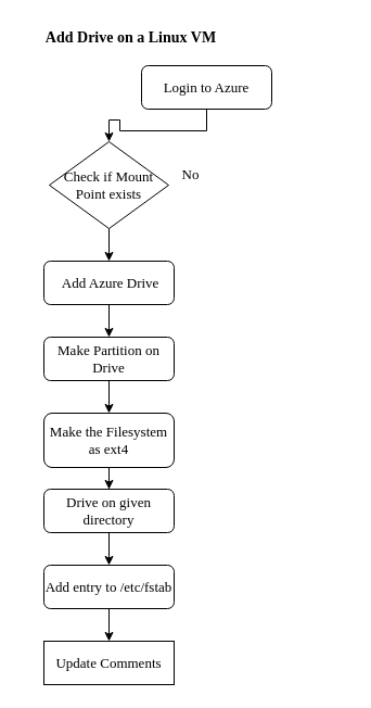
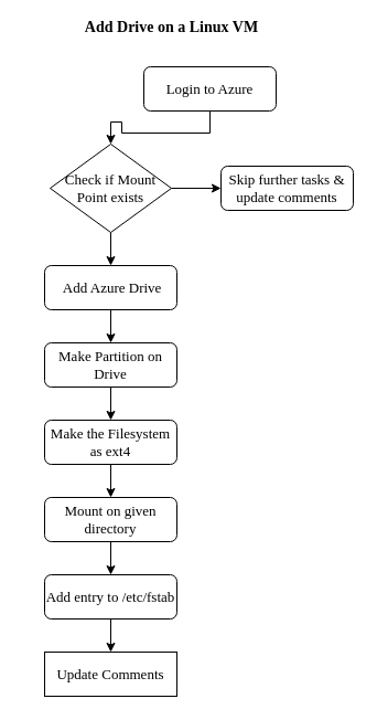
  <mxCell id="0" />
  <mxCell id="1" parent="0" />
  <mxCell id="2" style="edgeStyle=orthogonalEdgeStyle;rounded=0;orthogonalLoop=1;jettySize=auto;html=1;entryX=0.5;entryY=0;entryDx=0;entryDy=0;fontFamily=Georgia;fontSize=13;" edge="1" parent="1" source="3" target="14"><mxGeometry relative="1" as="geometry" /></mxCell>
  <mxCell id="3" value="Login to Azure" style="rounded=1;whiteSpace=wrap;html=1;fontSize=13;glass=0;strokeWidth=1;shadow=0;fontFamily=Georgia;" parent="1" vertex="1"><mxGeometry x="130" y="60" width="120" height="40" as="geometry" /></mxCell>
+ <mxCell id="4" value="Skip further tasks &amp;amp; update comments" style="rounded=1;whiteSpace=wrap;html=1;fontSize=13;glass=0;strokeWidth=1;shadow=0;fontFamily=Georgia;" parent="1" vertex="1"><mxGeometry x="200" y="150" width="120" height="40" as="geometry" /></mxCell>
  <mxCell id="5" style="edgeStyle=orthogonalEdgeStyle;rounded=0;orthogonalLoop=1;jettySize=auto;html=1;exitX=0.5;exitY=1;exitDx=0;exitDy=0;fontFamily=Georgia;fontSize=13;" edge="1" parent="1" source="6" target="10"><mxGeometry relative="1" as="geometry" /></mxCell>
- <mxCell id="6" value="Make the Filesystem as ext4" style="rounded=1;whiteSpace=wrap;html=1;fontSize=13;glass=0;strokeWidth=1;shadow=0;fontFamily=Georgia;" parent="1" vertex="1"><mxGeometry x="40" y="380" width="120" height="50" as="geometry" /></mxCell>
+ <mxCell id="6" value="Make the Filesystem as ext4" style="rounded=1;whiteSpace=wrap;html=1;fontSize=13;glass=0;strokeWidth=1;shadow=0;fontFamily=Georgia;" parent="1" vertex="1"><mxGeometry x="40" y="380" width="120" height="40" as="geometry" /></mxCell>
  <mxCell id="7" style="edgeStyle=orthogonalEdgeStyle;rounded=0;orthogonalLoop=1;jettySize=auto;html=1;exitX=0.5;exitY=1;exitDx=0;exitDy=0;entryX=0.5;entryY=0;entryDx=0;entryDy=0;fontFamily=Georgia;fontSize=13;" edge="1" parent="1" source="8" target="12"><mxGeometry relative="1" as="geometry" /></mxCell>
  <mxCell id="8" value="&amp;nbsp;Add Azure Drive" style="rounded=1;whiteSpace=wrap;html=1;fontSize=13;glass=0;strokeWidth=1;shadow=0;fontFamily=Georgia;" parent="1" vertex="1"><mxGeometry x="40" y="240" width="120" height="40" as="geometry" /></mxCell>
  <mxCell id="9" style="edgeStyle=orthogonalEdgeStyle;rounded=0;orthogonalLoop=1;jettySize=auto;html=1;exitX=0.5;exitY=1;exitDx=0;exitDy=0;entryX=0.5;entryY=0;entryDx=0;entryDy=0;fontFamily=Georgia;fontSize=13;" edge="1" parent="1" source="10" target="19"><mxGeometry relative="1" as="geometry" /></mxCell>
- <mxCell id="10" value="Drive on given directory" style="rounded=1;whiteSpace=wrap;html=1;fontFamily=Georgia;fontSize=13;" vertex="1" parent="1"><mxGeometry x="40" y="450" width="120" height="40" as="geometry" /></mxCell>
+ <mxCell id="10" value="Mount on given directory" style="rounded=1;whiteSpace=wrap;html=1;fontFamily=Georgia;fontSize=13;" vertex="1" parent="1"><mxGeometry x="40" y="450" width="120" height="40" as="geometry" /></mxCell>
  <mxCell id="11" style="edgeStyle=orthogonalEdgeStyle;rounded=0;orthogonalLoop=1;jettySize=auto;html=1;exitX=0.5;exitY=1;exitDx=0;exitDy=0;entryX=0.5;entryY=0;entryDx=0;entryDy=0;fontFamily=Georgia;fontSize=13;" edge="1" parent="1" source="12" target="6"><mxGeometry relative="1" as="geometry" /></mxCell>
  <mxCell id="12" value="&lt;font style=&quot;font-size: 13px;&quot;&gt;Make Partition on Drive&lt;br style=&quot;font-size: 13px;&quot;&gt;&lt;/font&gt;" style="rounded=1;whiteSpace=wrap;html=1;fontFamily=Georgia;fontSize=13;" vertex="1" parent="1"><mxGeometry x="40" y="310" width="120" height="40" as="geometry" /></mxCell>
  <mxCell id="13" style="edgeStyle=orthogonalEdgeStyle;rounded=0;orthogonalLoop=1;jettySize=auto;html=1;exitX=0.5;exitY=1;exitDx=0;exitDy=0;fontFamily=Georgia;fontSize=13;" edge="1" parent="1" source="12" target="12"><mxGeometry relative="1" as="geometry" /></mxCell>
  <mxCell id="14" value="Check if Mount Point exists" style="rhombus;whiteSpace=wrap;html=1;fontFamily=Georgia;fontSize=13;" vertex="1" parent="1"><mxGeometry x="45" y="130" width="110" height="80" as="geometry" /></mxCell>
- <mxCell id="16" value="No" style="text;html=1;align=center;verticalAlign=middle;resizable=0;points=[];autosize=1;strokeColor=none;fillColor=none;fontFamily=Georgia;fontSize=13;" vertex="1" parent="1"><mxGeometry x="155" y="145" width="40" height="30" as="geometry" /></mxCell>
+ <mxCell id="15" value="" style="endArrow=classic;html=1;rounded=0;entryX=0;entryY=0.5;entryDx=0;entryDy=0;exitX=1;exitY=0.5;exitDx=0;exitDy=0;fontFamily=Georgia;fontSize=13;" edge="1" parent="1" source="14" target="4"><mxGeometry width="50" height="50" relative="1" as="geometry"><mxPoint x="160" y="240" as="sourcePoint" /><mxPoint x="320" y="260" as="targetPoint" /></mxGeometry></mxCell>
  <mxCell id="17" value="" style="endArrow=classic;html=1;rounded=0;exitX=0.5;exitY=1;exitDx=0;exitDy=0;entryX=0.5;entryY=0;entryDx=0;entryDy=0;fontFamily=Georgia;fontSize=13;" edge="1" parent="1" source="14" target="8"><mxGeometry width="50" height="50" relative="1" as="geometry"><mxPoint x="270" y="310" as="sourcePoint" /><mxPoint x="320" y="260" as="targetPoint" /></mxGeometry></mxCell>
  <mxCell id="18" style="edgeStyle=orthogonalEdgeStyle;rounded=0;orthogonalLoop=1;jettySize=auto;html=1;exitX=0.5;exitY=1;exitDx=0;exitDy=0;entryX=0.5;entryY=0;entryDx=0;entryDy=0;fontFamily=Georgia;fontSize=13;" edge="1" parent="1" source="19" target="20"><mxGeometry relative="1" as="geometry" /></mxCell>
  <mxCell id="19" value="Add entry to /etc/fstab" style="rounded=1;whiteSpace=wrap;html=1;fontFamily=Georgia;fontSize=13;" vertex="1" parent="1"><mxGeometry x="40" y="520" width="120" height="40" as="geometry" /></mxCell>
  <mxCell id="20" value="Update Comments" style="whiteSpace=wrap;html=1;fontSize=13;fontFamily=Georgia;rounded=0;" vertex="1" parent="1"><mxGeometry x="40" y="590" width="120" height="40" as="geometry" /></mxCell>
- <mxCell id="21" value="&lt;font size=&quot;1&quot; style=&quot;&quot; face=&quot;Georgia&quot;&gt;&lt;b style=&quot;font-size: 14px;&quot;&gt;Add Drive on a Linux VM&lt;/b&gt;&lt;/font&gt;" style="text;html=1;align=center;verticalAlign=middle;resizable=0;points=[];autosize=1;strokeColor=none;fillColor=none;" vertex="1" parent="1"><mxGeometry x="20" y="20" width="200" height="30" as="geometry" /></mxCell>
+ <mxCell id="21" value="&lt;font size=&quot;1&quot; style=&quot;&quot; face=&quot;Georgia&quot;&gt;&lt;b style=&quot;font-size: 14px;&quot;&gt;Add Drive on a Linux VM&lt;/b&gt;&lt;/font&gt;" style="text;html=1;align=center;verticalAlign=middle;resizable=0;points=[];autosize=1;strokeColor=none;fillColor=none;" vertex="1" parent="1"><mxGeometry x="55" y="10" width="200" height="30" as="geometry" /></mxCell>
